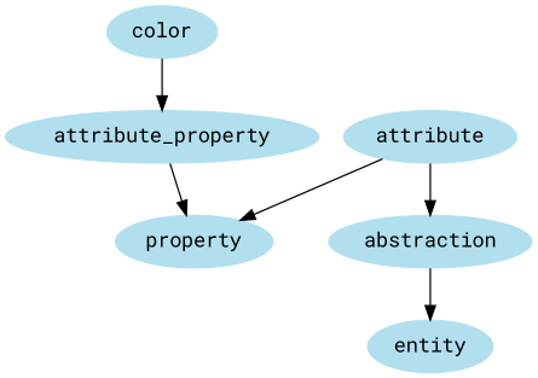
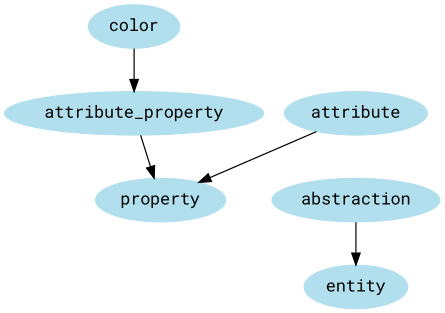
  digraph {
    fontname="Roboto Mono"
    node [color=lightblue2 fontname="Roboto Mono" style=filled]
    edge [fontname="Roboto Mono"]
    n1 [label=attribute_property]
    color
    property
    attribute
    abstraction
    entity
    n1 -> property
    color -> n1
    attribute -> property
-   attribute -> abstraction
    abstraction -> entity
  }
